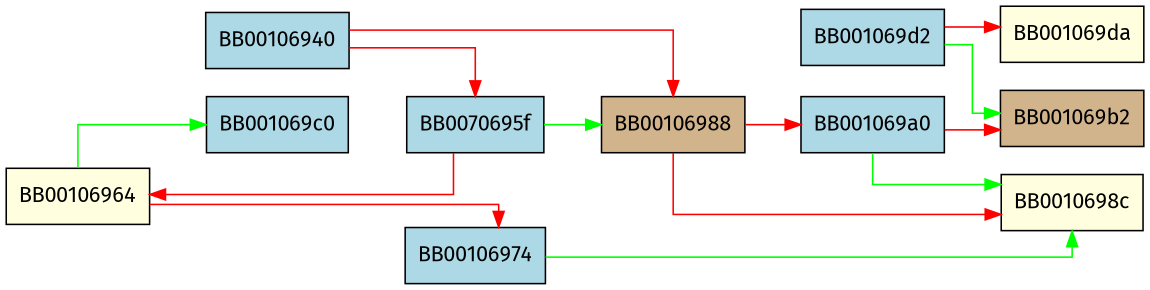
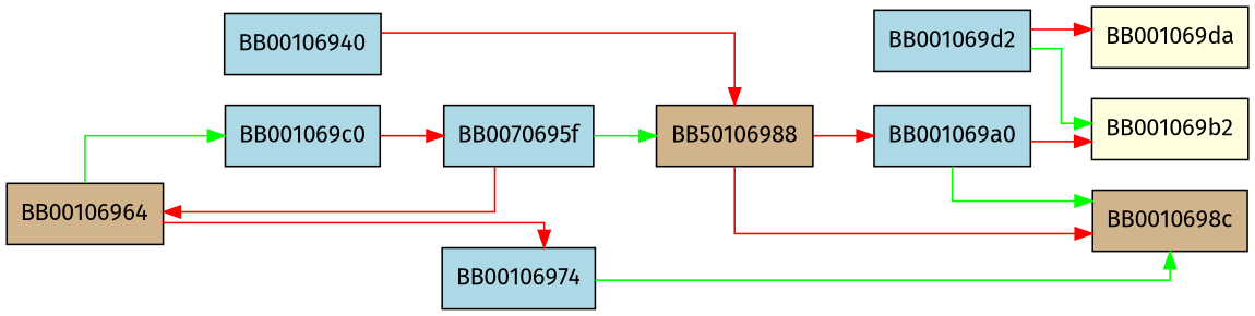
  digraph {
    fontname="Fira Sans"
    rankdir=LR
    splines=ortho
    node [fillcolor=lightblue fontname="Fira Sans" shape=box style=filled]
    edge [color=red fontname="Fira Sans"]
-   BB00106988 [fillcolor=tan]
+   BB00106988 [fillcolor=tan label=BB50106988]
    BB00106940
    n3 [label=BB0070695f]
-   BB0010698c [fillcolor=lightyellow]
+   BB0010698c [fillcolor=tan]
    BB001069a0
-   BB00106964 [fillcolor=lightyellow]
-   BB001069b2 [fillcolor=tan]
+   BB00106964 [fillcolor=tan]
+   BB001069b2 [fillcolor=lightyellow]
    BB001069c0
    BB00106974
    BB001069d2
    BB001069da [fillcolor=lightyellow]
    BB00106988 -> BB0010698c
    BB00106988 -> BB001069a0
    BB00106940 -> BB00106988
-   BB00106940 -> n3
+   BB001069c0 -> n3
    n3 -> BB00106988 [color=green]
    n3 -> BB00106964
    BB001069a0 -> BB0010698c [color=green]
    BB001069a0 -> BB001069b2
    BB00106964 -> BB001069c0 [color=green]
    BB00106964 -> BB00106974
    BB00106974 -> BB0010698c [color=green]
    BB001069d2 -> BB001069b2 [color=green]
    BB001069d2 -> BB001069da
  }
